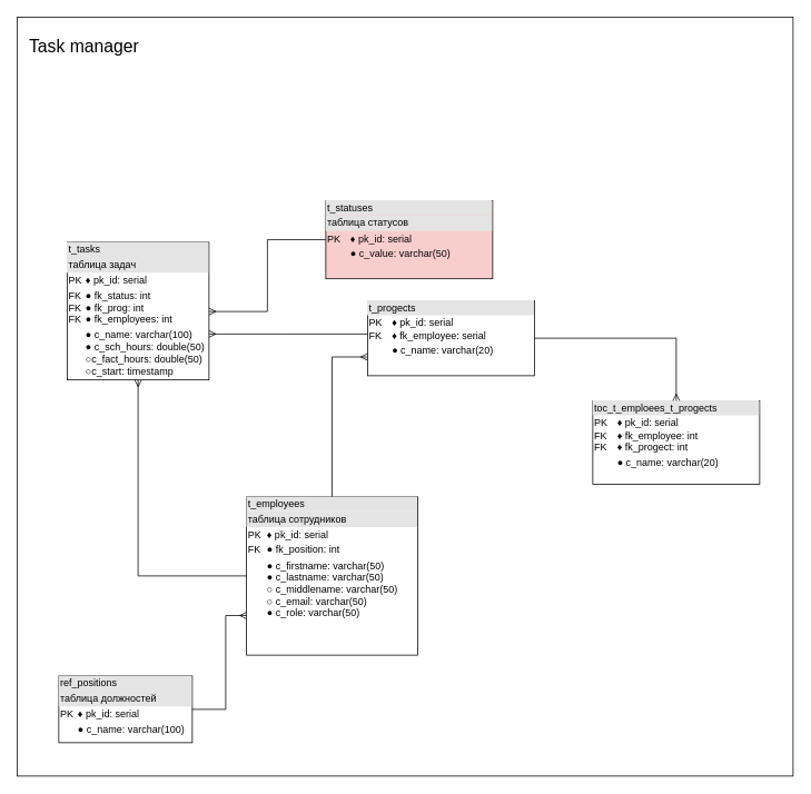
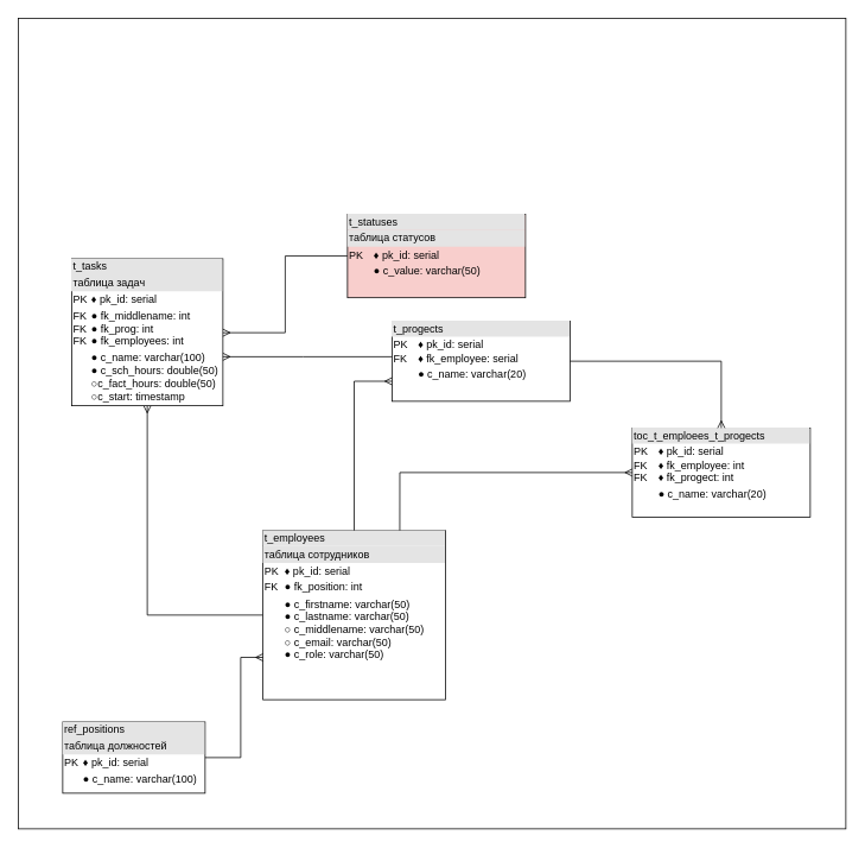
  <mxCell id="0" />
  <mxCell id="1" parent="0" />
  <mxCell id="2" value="" style="rounded=0;whiteSpace=wrap;html=1;startSize=26;" parent="1" vertex="1"><mxGeometry x="20" y="20" width="930" height="910" as="geometry" /></mxCell>
  <mxCell id="3" style="edgeStyle=orthogonalEdgeStyle;rounded=0;orthogonalLoop=1;jettySize=auto;html=1;endArrow=ERmany;endFill=0;entryX=0.5;entryY=1;entryDx=0;entryDy=0;exitX=0;exitY=0.5;exitDx=0;exitDy=0;" parent="1" source="7" target="4" edge="1"><mxGeometry relative="1" as="geometry"><mxPoint x="500" y="370" as="targetPoint" /><Array as="points"><mxPoint x="165" y="690" /></Array></mxGeometry></mxCell>
- <mxCell id="4" value="&lt;div style=&quot;box-sizing: border-box ; width: 100% ; background: #e4e4e4 ; padding: 2px&quot;&gt;t_tasks&lt;/div&gt;&lt;div style=&quot;box-sizing: border-box ; width: 100% ; background: #e4e4e4 ; padding: 2px&quot;&gt;таблица задач&lt;/div&gt;&lt;table style=&quot;width: 100% ; font-size: 1em&quot; cellpadding=&quot;2&quot; cellspacing=&quot;0&quot;&gt;&lt;tbody&gt;&lt;tr&gt;&lt;td&gt;PK&lt;/td&gt;&lt;td&gt;♦ pk_id: serial&lt;/td&gt;&lt;/tr&gt;&lt;tr&gt;&lt;td&gt;FK&lt;br&gt;FK&lt;br&gt;FK&lt;/td&gt;&lt;td&gt;● fk_status: int&lt;br&gt;● fk_prog: int&lt;br&gt;● fk_employees: int&lt;br&gt;&lt;/td&gt;&lt;/tr&gt;&lt;tr&gt;&lt;td&gt;&lt;/td&gt;&lt;td&gt;● c_name: varchar(100)&lt;br&gt;● c_sch_hours: double(50)&lt;br&gt;○c_fact_hours: double(50)&lt;br&gt;○c_start: timestamp&lt;br&gt;&lt;/td&gt;&lt;/tr&gt;&lt;/tbody&gt;&lt;/table&gt;" style="verticalAlign=top;align=left;overflow=fill;html=1;" parent="1" vertex="1"><mxGeometry x="80" y="290" width="170" height="165" as="geometry" /></mxCell>
+ <mxCell id="4" value="&lt;div style=&quot;box-sizing: border-box ; width: 100% ; background: #e4e4e4 ; padding: 2px&quot;&gt;t_tasks&lt;/div&gt;&lt;div style=&quot;box-sizing: border-box ; width: 100% ; background: #e4e4e4 ; padding: 2px&quot;&gt;таблица задач&lt;/div&gt;&lt;table style=&quot;width: 100% ; font-size: 1em&quot; cellpadding=&quot;2&quot; cellspacing=&quot;0&quot;&gt;&lt;tbody&gt;&lt;tr&gt;&lt;td&gt;PK&lt;/td&gt;&lt;td&gt;♦ pk_id: serial&lt;/td&gt;&lt;/tr&gt;&lt;tr&gt;&lt;td&gt;FK&lt;br&gt;FK&lt;br&gt;FK&lt;/td&gt;&lt;td&gt;● fk_middlename: int&lt;br&gt;● fk_prog: int&lt;br&gt;● fk_employees: int&lt;br&gt;&lt;/td&gt;&lt;/tr&gt;&lt;tr&gt;&lt;td&gt;&lt;/td&gt;&lt;td&gt;● c_name: varchar(100)&lt;br&gt;● c_sch_hours: double(50)&lt;br&gt;○c_fact_hours: double(50)&lt;br&gt;○c_start: timestamp&lt;br&gt;&lt;/td&gt;&lt;/tr&gt;&lt;/tbody&gt;&lt;/table&gt;" style="verticalAlign=top;align=left;overflow=fill;html=1;" parent="1" vertex="1"><mxGeometry x="80" y="290" width="170" height="165" as="geometry" /></mxCell>
  <mxCell id="5" style="edgeStyle=orthogonalEdgeStyle;rounded=0;orthogonalLoop=1;jettySize=auto;html=1;exitX=0;exitY=0.5;exitDx=0;exitDy=0;endArrow=ERmany;endFill=0;" parent="1" source="6" edge="1"><mxGeometry relative="1" as="geometry"><mxPoint x="250" y="373" as="targetPoint" /><Array as="points"><mxPoint y="287" x="320" /><mxPoint y="373" x="320" /></Array></mxGeometry></mxCell>
  <mxCell id="6" value="&lt;div style=&quot;box-sizing: border-box ; width: 100% ; background: #e4e4e4 ; padding: 2px&quot;&gt;t_statuses&lt;/div&gt;&lt;div style=&quot;box-sizing: border-box ; width: 100% ; background: #e4e4e4 ; padding: 2px&quot;&gt;таблица статусов&lt;/div&gt;&lt;table style=&quot;width: 100% ; font-size: 1em&quot; cellpadding=&quot;2&quot; cellspacing=&quot;0&quot;&gt;&lt;tbody&gt;&lt;tr&gt;&lt;td&gt;PK&lt;/td&gt;&lt;td&gt;♦ pk_id: serial&lt;/td&gt;&lt;/tr&gt;&lt;tr&gt;&lt;td&gt;&lt;/td&gt;&lt;td&gt;● c_value: varchar(50)&lt;br&gt;&lt;br&gt;&lt;/td&gt;&lt;/tr&gt;&lt;/tbody&gt;&lt;/table&gt;" style="verticalAlign=top;align=left;overflow=fill;html=1;fillColor=#f8cecc;" parent="1" vertex="1"><mxGeometry x="390" y="240" width="200" height="93.75" as="geometry" /></mxCell>
  <mxCell id="7" value="&lt;div style=&quot;box-sizing: border-box ; width: 100% ; background: #e4e4e4 ; padding: 2px&quot;&gt;t_employees&lt;/div&gt;&lt;div style=&quot;box-sizing: border-box ; width: 100% ; background: #e4e4e4 ; padding: 2px&quot;&gt;таблица сотрудников&lt;/div&gt;&lt;table style=&quot;width: 100% ; font-size: 1em&quot; cellpadding=&quot;2&quot; cellspacing=&quot;0&quot;&gt;&lt;tbody&gt;&lt;tr&gt;&lt;td&gt;PK&lt;/td&gt;&lt;td&gt;♦ pk_id: serial&lt;/td&gt;&lt;/tr&gt;&lt;tr&gt;&lt;td&gt;FK&lt;br&gt;&lt;/td&gt;&lt;td&gt;● fk_position: int&lt;/td&gt;&lt;/tr&gt;&lt;tr&gt;&lt;td&gt;&lt;/td&gt;&lt;td&gt;● c_firstname: varchar(50)&lt;br&gt;● c_lastname: varchar(50)&lt;br&gt;○ c_middlename: varchar(50)&lt;br&gt;○&amp;nbsp;c_email: varchar(50)&lt;br&gt;● c_role: varchar(50)&lt;br&gt;&lt;br&gt;&lt;/td&gt;&lt;/tr&gt;&lt;/tbody&gt;&lt;/table&gt;" style="verticalAlign=top;align=left;overflow=fill;html=1;" parent="1" vertex="1"><mxGeometry x="295" y="595" width="205" height="190" as="geometry" /></mxCell>
  <mxCell id="8" value="&lt;div style=&quot;box-sizing: border-box ; width: 100% ; background: #e4e4e4 ; padding: 2px&quot;&gt;ref_positions&lt;/div&gt;&lt;div style=&quot;box-sizing: border-box ; width: 100% ; background: #e4e4e4 ; padding: 2px&quot;&gt;таблица должностей&lt;/div&gt;&lt;table style=&quot;width: 100% ; font-size: 1em&quot; cellpadding=&quot;2&quot; cellspacing=&quot;0&quot;&gt;&lt;tbody&gt;&lt;tr&gt;&lt;td&gt;PK&lt;/td&gt;&lt;td&gt;♦ pk_id: serial&lt;/td&gt;&lt;/tr&gt;&lt;tr&gt;&lt;td&gt;&lt;/td&gt;&lt;td&gt;● c_name: varchar(100)&lt;br&gt;&lt;/td&gt;&lt;/tr&gt;&lt;/tbody&gt;&lt;/table&gt;" style="verticalAlign=top;align=left;overflow=fill;html=1;" parent="1" vertex="1"><mxGeometry x="70" y="810" width="160" height="80" as="geometry" /></mxCell>
  <mxCell id="9" style="edgeStyle=orthogonalEdgeStyle;rounded=0;orthogonalLoop=1;jettySize=auto;html=1;endArrow=ERmany;endFill=0;entryX=0;entryY=0.75;entryDx=0;entryDy=0;" parent="1" target="7" edge="1"><mxGeometry relative="1" as="geometry"><mxPoint x="230" y="850" as="sourcePoint" /><mxPoint x="610" y="738" as="targetPoint" /><Array as="points"><mxPoint x="270" y="850" /><mxPoint x="270" y="738" /></Array></mxGeometry></mxCell>
  <mxCell id="10" value="&lt;div style=&quot;box-sizing: border-box ; width: 100% ; background: #e4e4e4 ; padding: 2px&quot;&gt;t_progects&lt;/div&gt;&lt;table style=&quot;width: 100% ; font-size: 1em&quot; cellpadding=&quot;2&quot; cellspacing=&quot;0&quot;&gt;&lt;tbody&gt;&lt;tr&gt;&lt;td&gt;PK&lt;br&gt;FK&lt;/td&gt;&lt;td&gt;♦ pk_id: serial&lt;br&gt;♦ fk_employee: serial&lt;br&gt;&lt;/td&gt;&lt;/tr&gt;&lt;tr&gt;&lt;td&gt;&lt;/td&gt;&lt;td&gt;● c_name: varchar(20)&lt;br&gt;&lt;br&gt;&lt;/td&gt;&lt;/tr&gt;&lt;/tbody&gt;&lt;/table&gt;" style="verticalAlign=top;align=left;overflow=fill;html=1;" parent="1" vertex="1"><mxGeometry x="440" y="360" width="200" height="90" as="geometry" /></mxCell>
  <mxCell id="11" style="edgeStyle=orthogonalEdgeStyle;rounded=0;orthogonalLoop=1;jettySize=auto;html=1;endArrow=ERmany;endFill=0;entryX=0;entryY=0.75;entryDx=0;entryDy=0;" parent="1" source="7" target="10" edge="1"><mxGeometry relative="1" as="geometry"><mxPoint x="710" y="660" as="sourcePoint" /><mxPoint x="615" y="430" as="targetPoint" /></mxGeometry></mxCell>
- <mxCell id="12" value="Task manager" style="text;html=1;align=center;verticalAlign=middle;resizable=0;points=[];autosize=1;fontSize=21;" parent="1" vertex="1"><mxGeometry x="25" y="40" width="150" height="30" as="geometry" /></mxCell>
  <mxCell id="13" value="&lt;div style=&quot;box-sizing: border-box ; width: 100% ; background: #e4e4e4 ; padding: 2px&quot;&gt;toc_t_emploees_t_progects&lt;/div&gt;&lt;table style=&quot;width: 100% ; font-size: 1em&quot; cellpadding=&quot;2&quot; cellspacing=&quot;0&quot;&gt;&lt;tbody&gt;&lt;tr&gt;&lt;td&gt;PK&lt;br&gt;FK&lt;br&gt;FK&lt;/td&gt;&lt;td&gt;♦ pk_id: serial&lt;br&gt;♦ fk_employee: int&lt;br&gt;♦ fk_progect: int&lt;br&gt;&lt;/td&gt;&lt;/tr&gt;&lt;tr&gt;&lt;td&gt;&lt;/td&gt;&lt;td&gt;● c_name: varchar(20)&lt;br&gt;&lt;br&gt;&lt;/td&gt;&lt;/tr&gt;&lt;/tbody&gt;&lt;/table&gt;" style="verticalAlign=top;align=left;overflow=fill;html=1;" vertex="1" parent="1"><mxGeometry x="710" y="480" width="200" height="100" as="geometry" /></mxCell>
+ <mxCell id="14" style="edgeStyle=orthogonalEdgeStyle;rounded=0;orthogonalLoop=1;jettySize=auto;html=1;exitX=0.75;exitY=0;exitDx=0;exitDy=0;endArrow=ERmany;endFill=0;entryX=0;entryY=0.5;entryDx=0;entryDy=0;" edge="1" parent="1" source="7" target="13"><mxGeometry relative="1" as="geometry"><mxPoint x="612.5" y="700" as="sourcePoint" /><mxPoint x="710" y="802.571" as="targetPoint" /><Array as="points"><mxPoint x="449" y="530" /></Array></mxGeometry></mxCell>
  <mxCell id="15" style="edgeStyle=orthogonalEdgeStyle;rounded=0;orthogonalLoop=1;jettySize=auto;html=1;exitX=1;exitY=0.5;exitDx=0;exitDy=0;endArrow=ERmany;endFill=0;entryX=0.5;entryY=0;entryDx=0;entryDy=0;" edge="1" parent="1" source="10" target="13"><mxGeometry relative="1" as="geometry"><mxPoint x="458.75" y="605" as="sourcePoint" /><mxPoint x="720" y="540" as="targetPoint" /><Array as="points"><mxPoint x="810" y="405" /></Array></mxGeometry></mxCell>
  <mxCell id="16" style="edgeStyle=orthogonalEdgeStyle;rounded=0;orthogonalLoop=1;jettySize=auto;html=1;endArrow=ERmany;endFill=0;" edge="1" parent="1"><mxGeometry relative="1" as="geometry"><mxPoint x="250" y="400" as="targetPoint" /><mxPoint x="440" y="400" as="sourcePoint" /><Array as="points"><mxPoint x="340" y="400" /><mxPoint x="340" y="400" /></Array></mxGeometry></mxCell>
